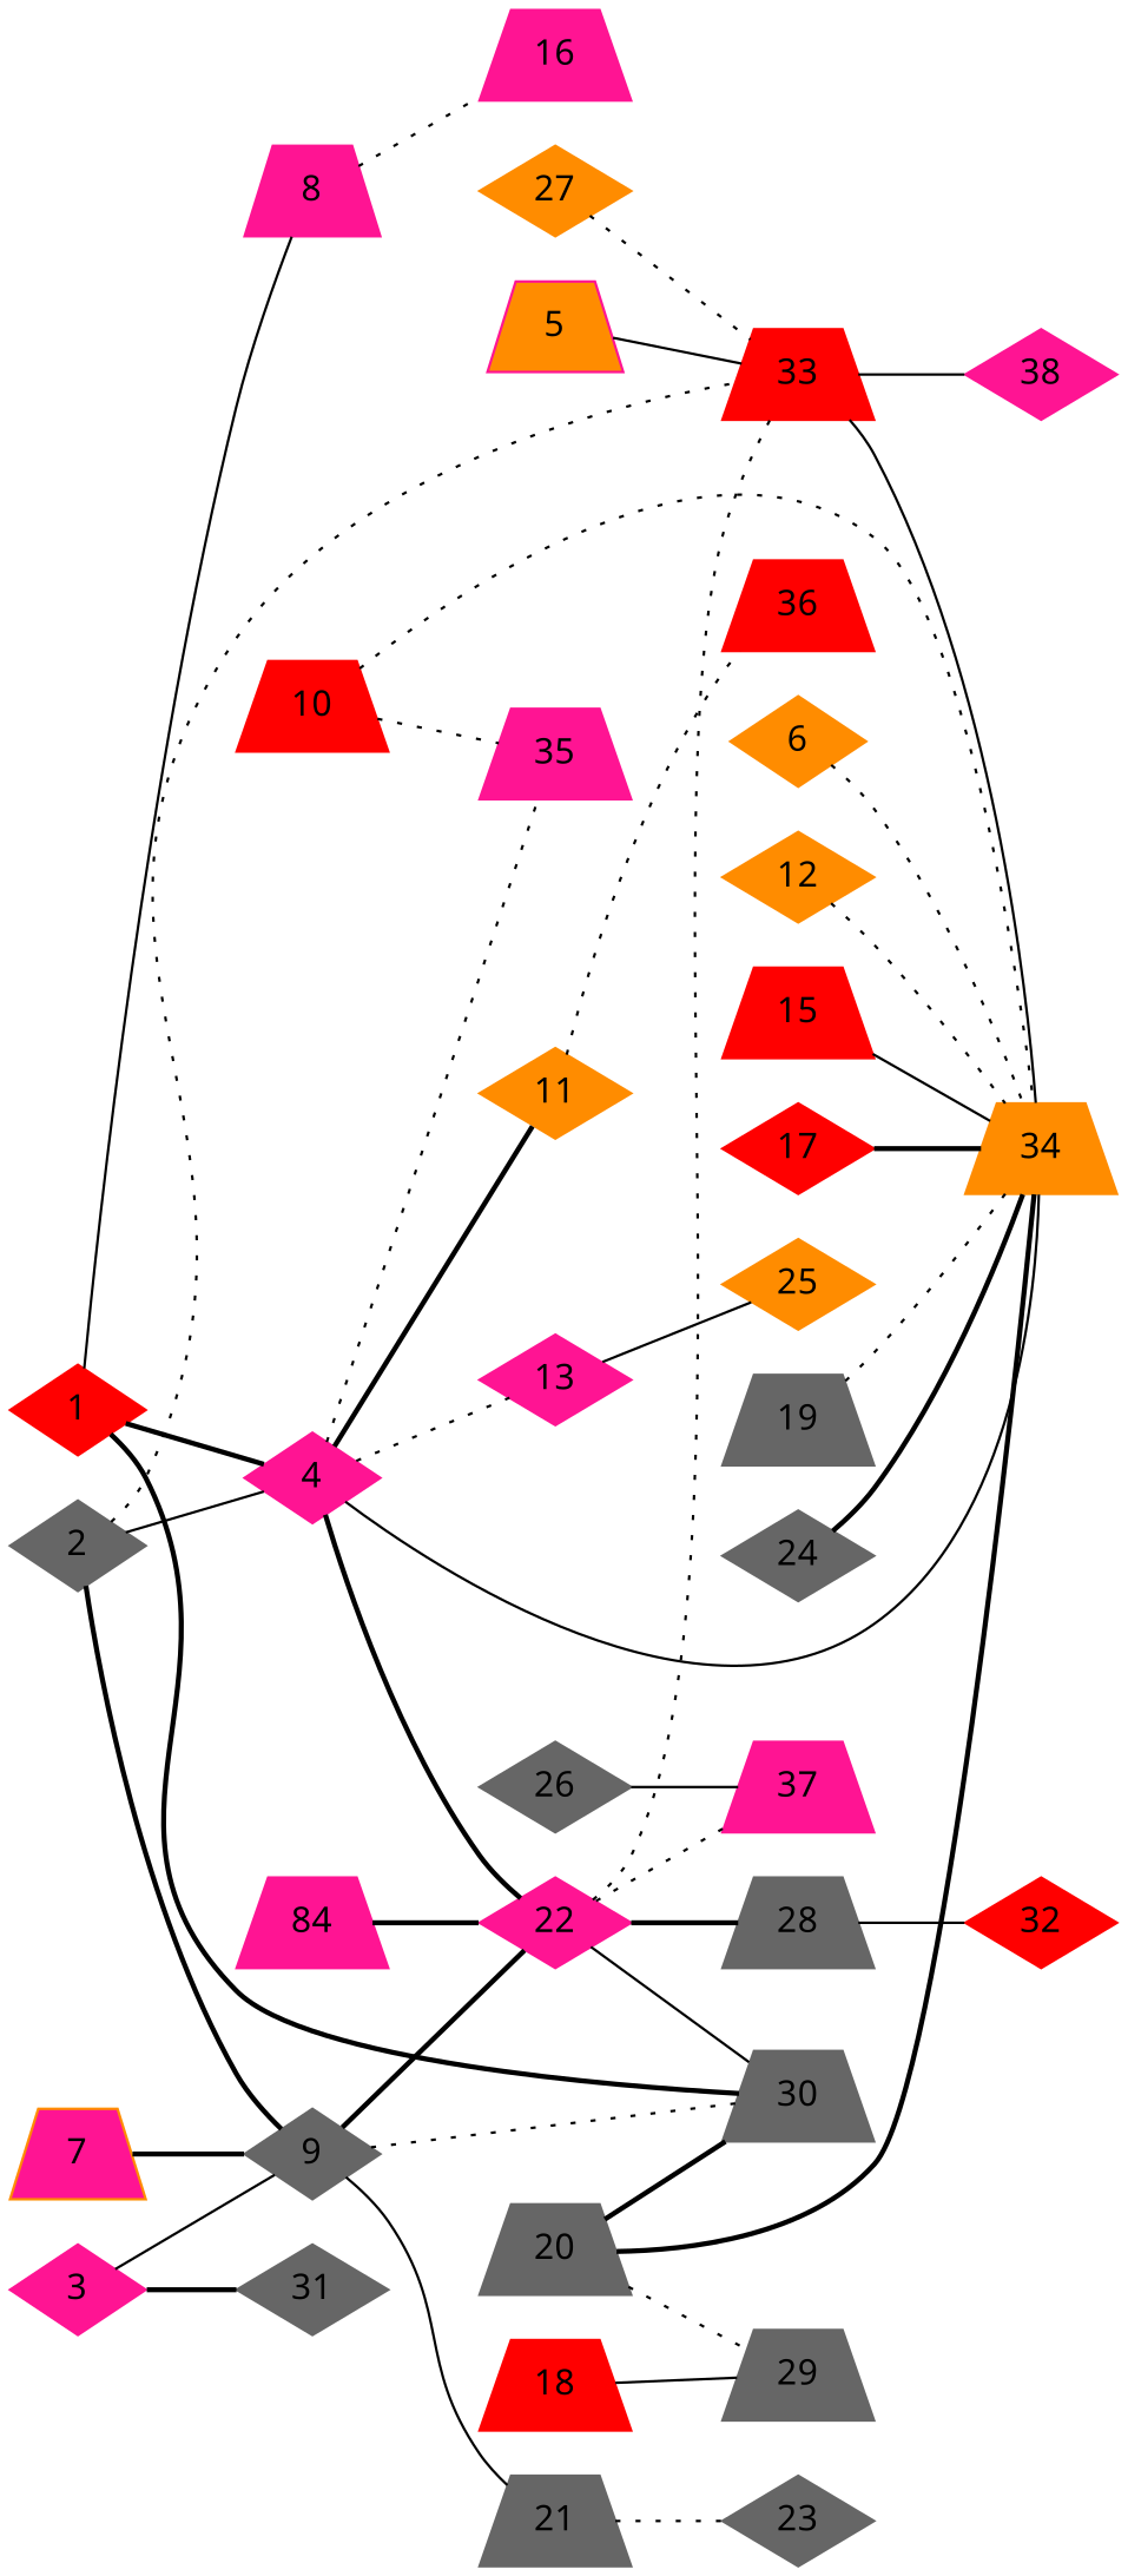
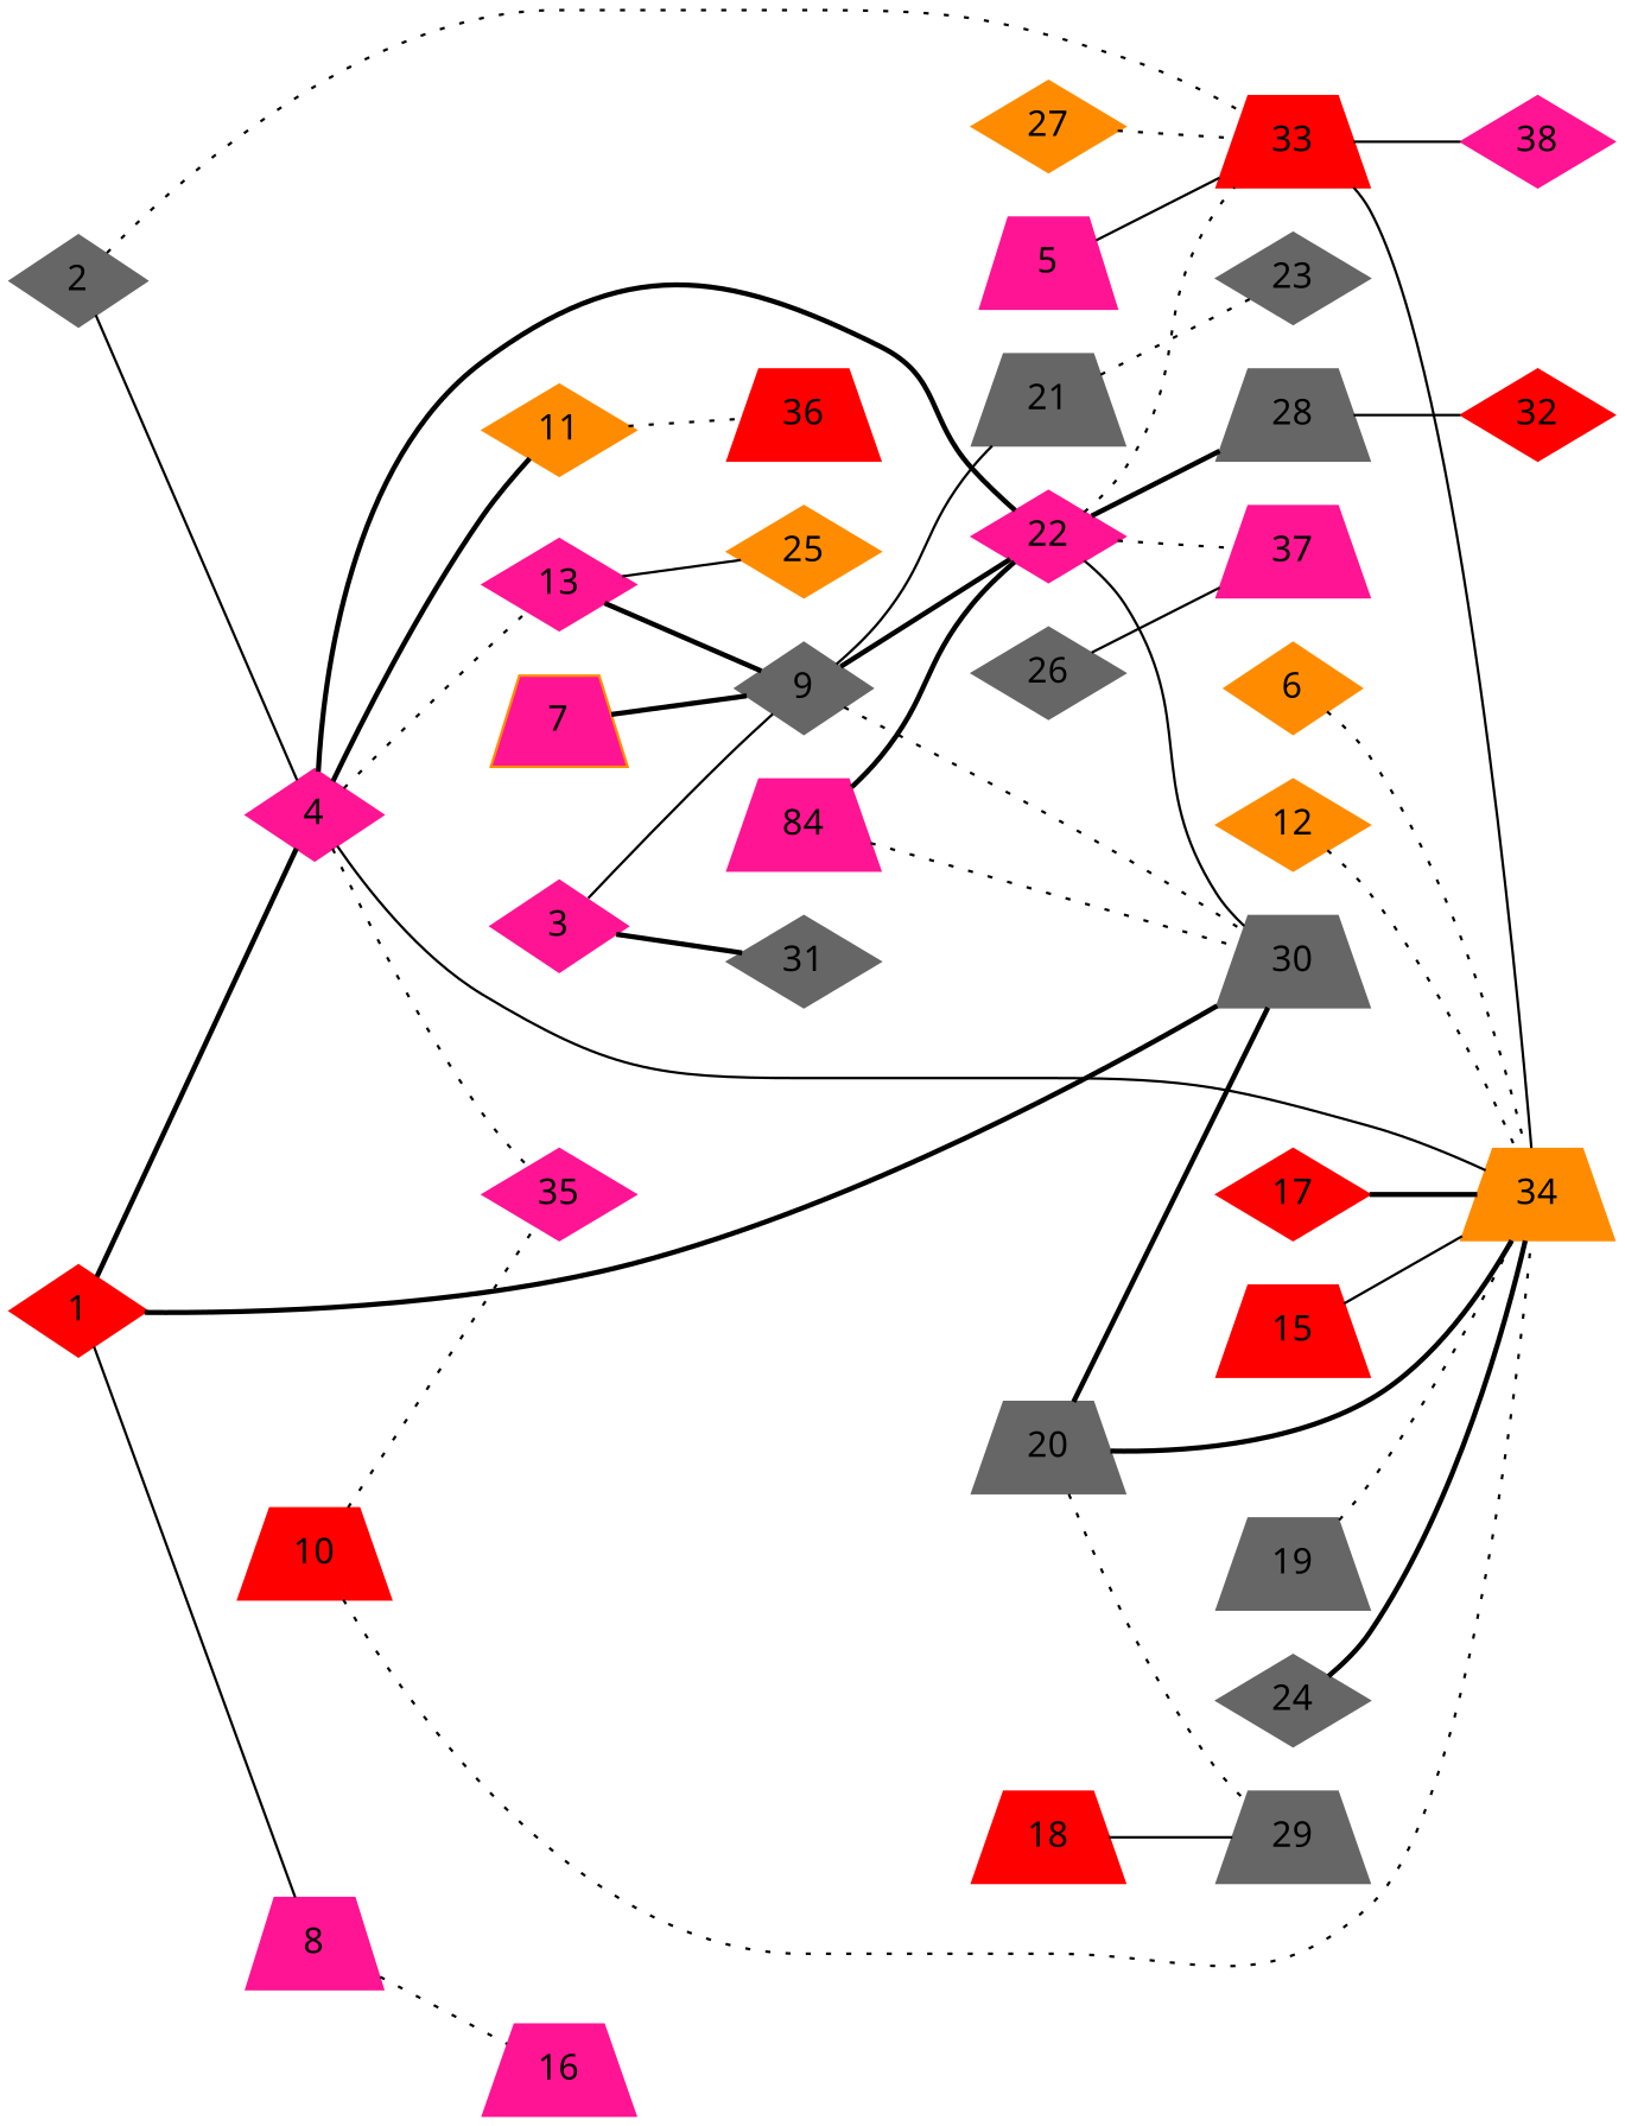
  graph {
    fontname="Noto Sans"
    rankdir=LR
    node [color=gray40 fontname="Noto Sans" shape=diamond style=filled]
    edge [fontname="Noto Sans" style=dotted weight=1.0]
    1 [color=red]
    4 [color=deeppink]
    8 [color=deeppink shape=trapezium]
    30 [shape=trapezium]
    11 [color=darkorange]
    13 [color=deeppink]
    22 [color=deeppink]
    34 [color=darkorange shape=trapezium]
-   35 [color=deeppink shape=trapezium]
+   35 [color=deeppink]
    16 [color=deeppink shape=trapezium]
    2
    9
    33 [color=red shape=trapezium]
    21 [shape=trapezium]
    38 [color=deeppink]
    3 [color=deeppink]
    31
    36 [color=red shape=trapezium]
    25 [color=darkorange]
    28 [shape=trapezium]
    37 [color=deeppink shape=trapezium]
-   5 [color=deeppink shape=trapezium fillcolor=darkorange]
+   5 [color=deeppink shape=trapezium]
    6 [color=darkorange]
    7 [color=darkorange fillcolor=deeppink shape=trapezium]
    23
    10 [color=red shape=trapezium]
    12 [color=darkorange]
    n28 [color=deeppink label=84 shape=trapezium]
    15 [color=red shape=trapezium]
    17 [color=red]
    18 [color=red shape=trapezium]
    29 [shape=trapezium]
    19 [shape=trapezium]
    20 [shape=trapezium]
    32 [color=red]
    24
    26
    27 [color=darkorange]
    1 -- 4 [style=bold]
    1 -- 8 [style=solid]
    1 -- 30 [style=bold]
    4 -- 11 [style=bold]
    4 -- 13
    4 -- 22 [style=bold]
    4 -- 34 [style=solid weight=2.0]
    4 -- 35
    8 -- 16
    11 -- 36
    13 -- 25 [style=solid]
    22 -- 30 [style=solid]
    22 -- 33
    22 -- 28 [style=bold]
    22 -- 37
    2 -- 4 [style=solid]
-   2 -- 9 [style=bold]
+   13 -- 9 [style=bold]
    2 -- 33
    9 -- 30
    9 -- 22 [style=bold]
    9 -- 21 [style=solid]
    33 -- 34 [style=solid]
    33 -- 38 [style=solid]
    21 -- 23
    3 -- 9 [style=solid]
    3 -- 31 [style=bold]
    28 -- 32 [style=solid]
    5 -- 33 [style=solid]
    6 -- 34
    7 -- 9 [style=bold]
    10 -- 34
    10 -- 35
    12 -- 34
+   n28 -- 30
    n28 -- 22 [style=bold]
    15 -- 34 [style=solid]
    17 -- 34 [style=bold]
    18 -- 29 [style=solid]
    19 -- 34
    20 -- 30 [style=bold]
    20 -- 34 [style=bold]
    20 -- 29
    24 -- 34 [style=bold]
    26 -- 37 [style=solid]
    27 -- 33
  }
